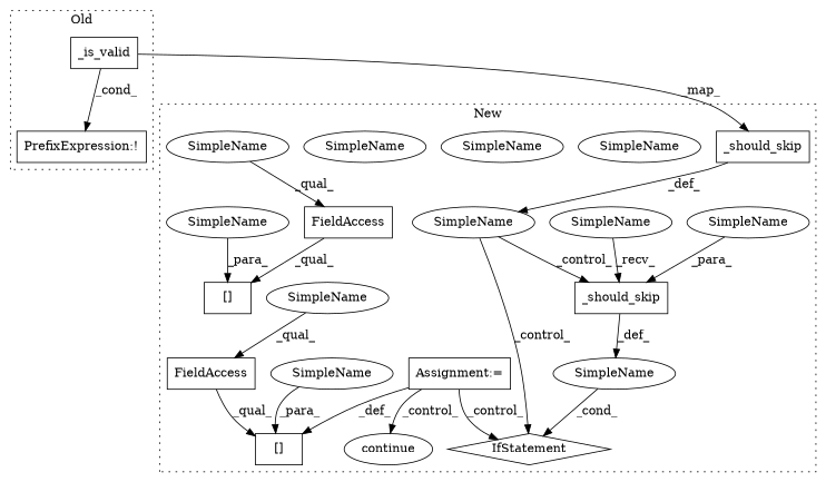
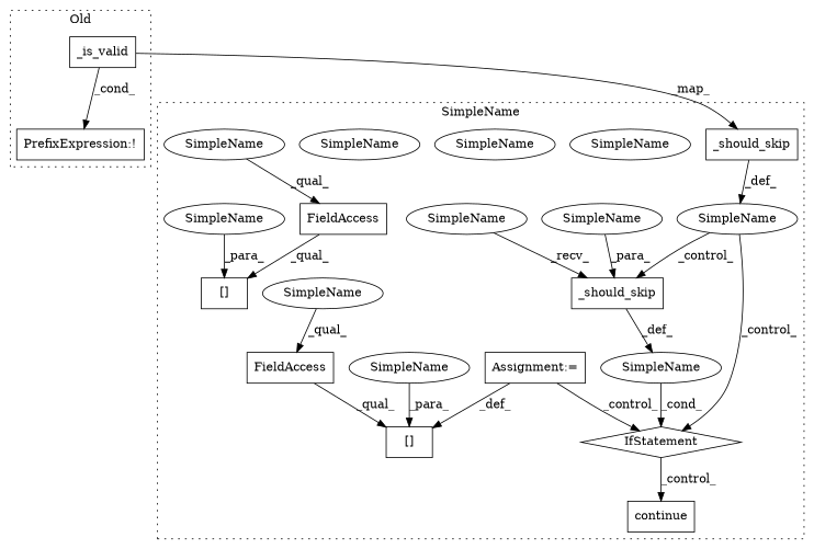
  digraph {
    node [a=42 l=5 s=5561 shape=ellipse]
    n1 [a=32 l="10,1" label=_is_valid s="4704,4729" shape=box]
    n2 [a=38 l=1 label="PrefixExpression:!" s=4698 shape=box]
    n3 [a=32 l="13,1" label=_should_skip s="4703,4731" shape=box]
    n4 [a=22 l=23 label=FieldAccess shape=box]
    n5 [a=2 l="24,1" label="[]" s="5561,5590" shape=box]
    n6 [a=2 l="24,1" label="[]" s="5561,5590" shape=box]
    n7 [a=32 l="13,1" label=_should_skip s="5500,5518" shape=box]
    n8 [label=SimpleName l="" s=""]
-   n9 [a=18 l=9 label=continue s=5533]
+   n9 [a=18 l=9 label=continue s=5533 shape=box]
    n10 [label=SimpleName l="" s=""]
    n11 [a=25 l="4,2" label=IfStatement s="5491,5519" shape=diamond]
    n12 [a=22 l=23 label=FieldAccess shape=box]
    n13 [a=7 l=2 label="Assignment:=" s=5591 shape=box]
    n14 [label=SimpleName s=5513]
    n15 [label=SimpleName s=5585]
    n16 [label=SimpleName s=5585]
    n17 [label=SimpleName s=5513]
    n18 [label=SimpleName s=5585]
    n19 [label=SimpleName s=5585]
    n20 [l=4 label=SimpleName]
    n21 [l=4 label=SimpleName]
    n22 [l=4 label=SimpleName s=5495]
    subgraph cluster_1 {
      label=Old
      style=dotted
      n1
      n2
    }
    subgraph cluster_2 {
-     label=New
+     label=SimpleName
      style=dotted
      n3
      n4
      n5
      n6
      n7
      n8
      n9
      n10
      n11
      n12
      n13
      n14
      n15
      n16
      n17
      n18
      n19
      n20
      n21
      n22
    }
    n1 -> n2 [label=_cond_]
    n1 -> n3 [label=_map_]
    n3 -> n8 [label=_def_]
    n4 -> n5 [label=_qual_]
    n7 -> n10 [label=_def_]
    n8 -> n7 [label=_control_]
    n8 -> n11 [label=_control_]
    n10 -> n11 [label=_cond_]
-   n13 -> n9 [label=_control_]
+   n11 -> n9 [label=_control_]
    n12 -> n6 [label=_qual_]
    n13 -> n6 [label=_def_]
    n13 -> n11 [label=_control_]
    n17 -> n7 [label=_para_]
    n18 -> n6 [label=_para_]
    n19 -> n5 [label=_para_]
    n20 -> n4 [label=_qual_]
    n21 -> n12 [label=_qual_]
    n22 -> n7 [label=_recv_]
  }
